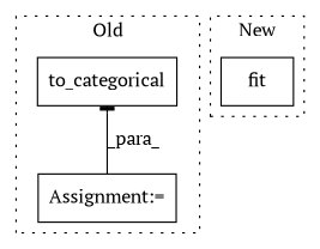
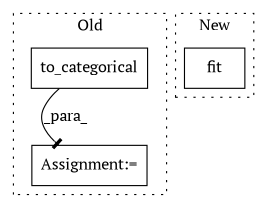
  digraph {
    fontname="PT Serif"
    node [a=32 shape=box fontname="PT Serif"]
    n1 [l="15,1" label=to_categorical s="5990,6006"]
    n2 [a=7 l=1 label="Assignment:=" s=5989]
    n3 [l="4,1" label=fit s="6066,6071"]
    subgraph cluster_1 {
      label=Old
      style=dotted
      n1
      n2
    }
    subgraph cluster_2 {
      label=New
      style=dotted
      n3
    }
-   n2 -> n1 [label=_para_ style=solid arrowhead=tee fontname="PT Serif"]
+   n1 -> n2 [label=_para_ style=solid arrowhead=tee fontname="PT Serif"]
  }
